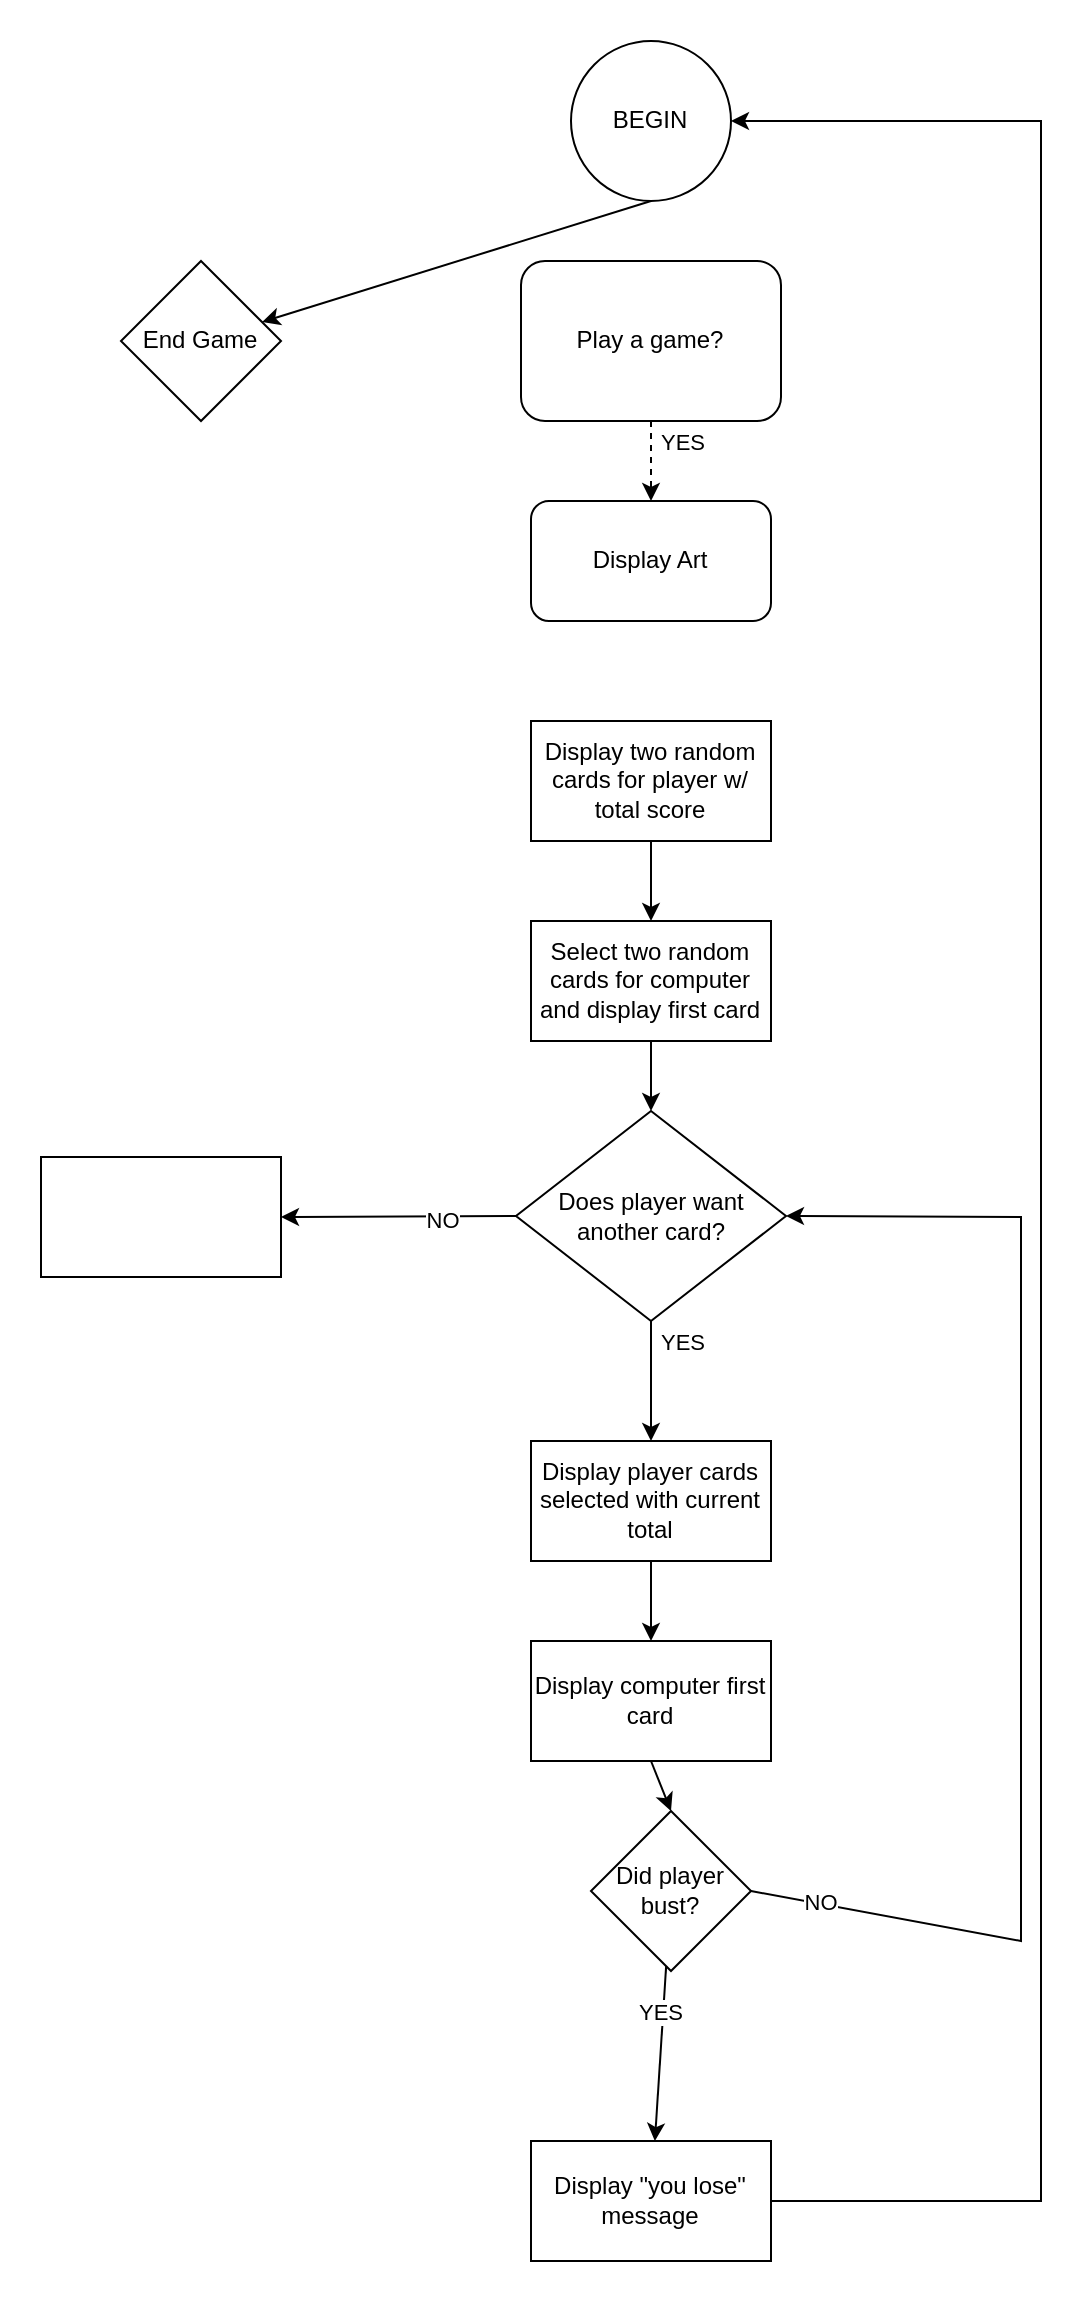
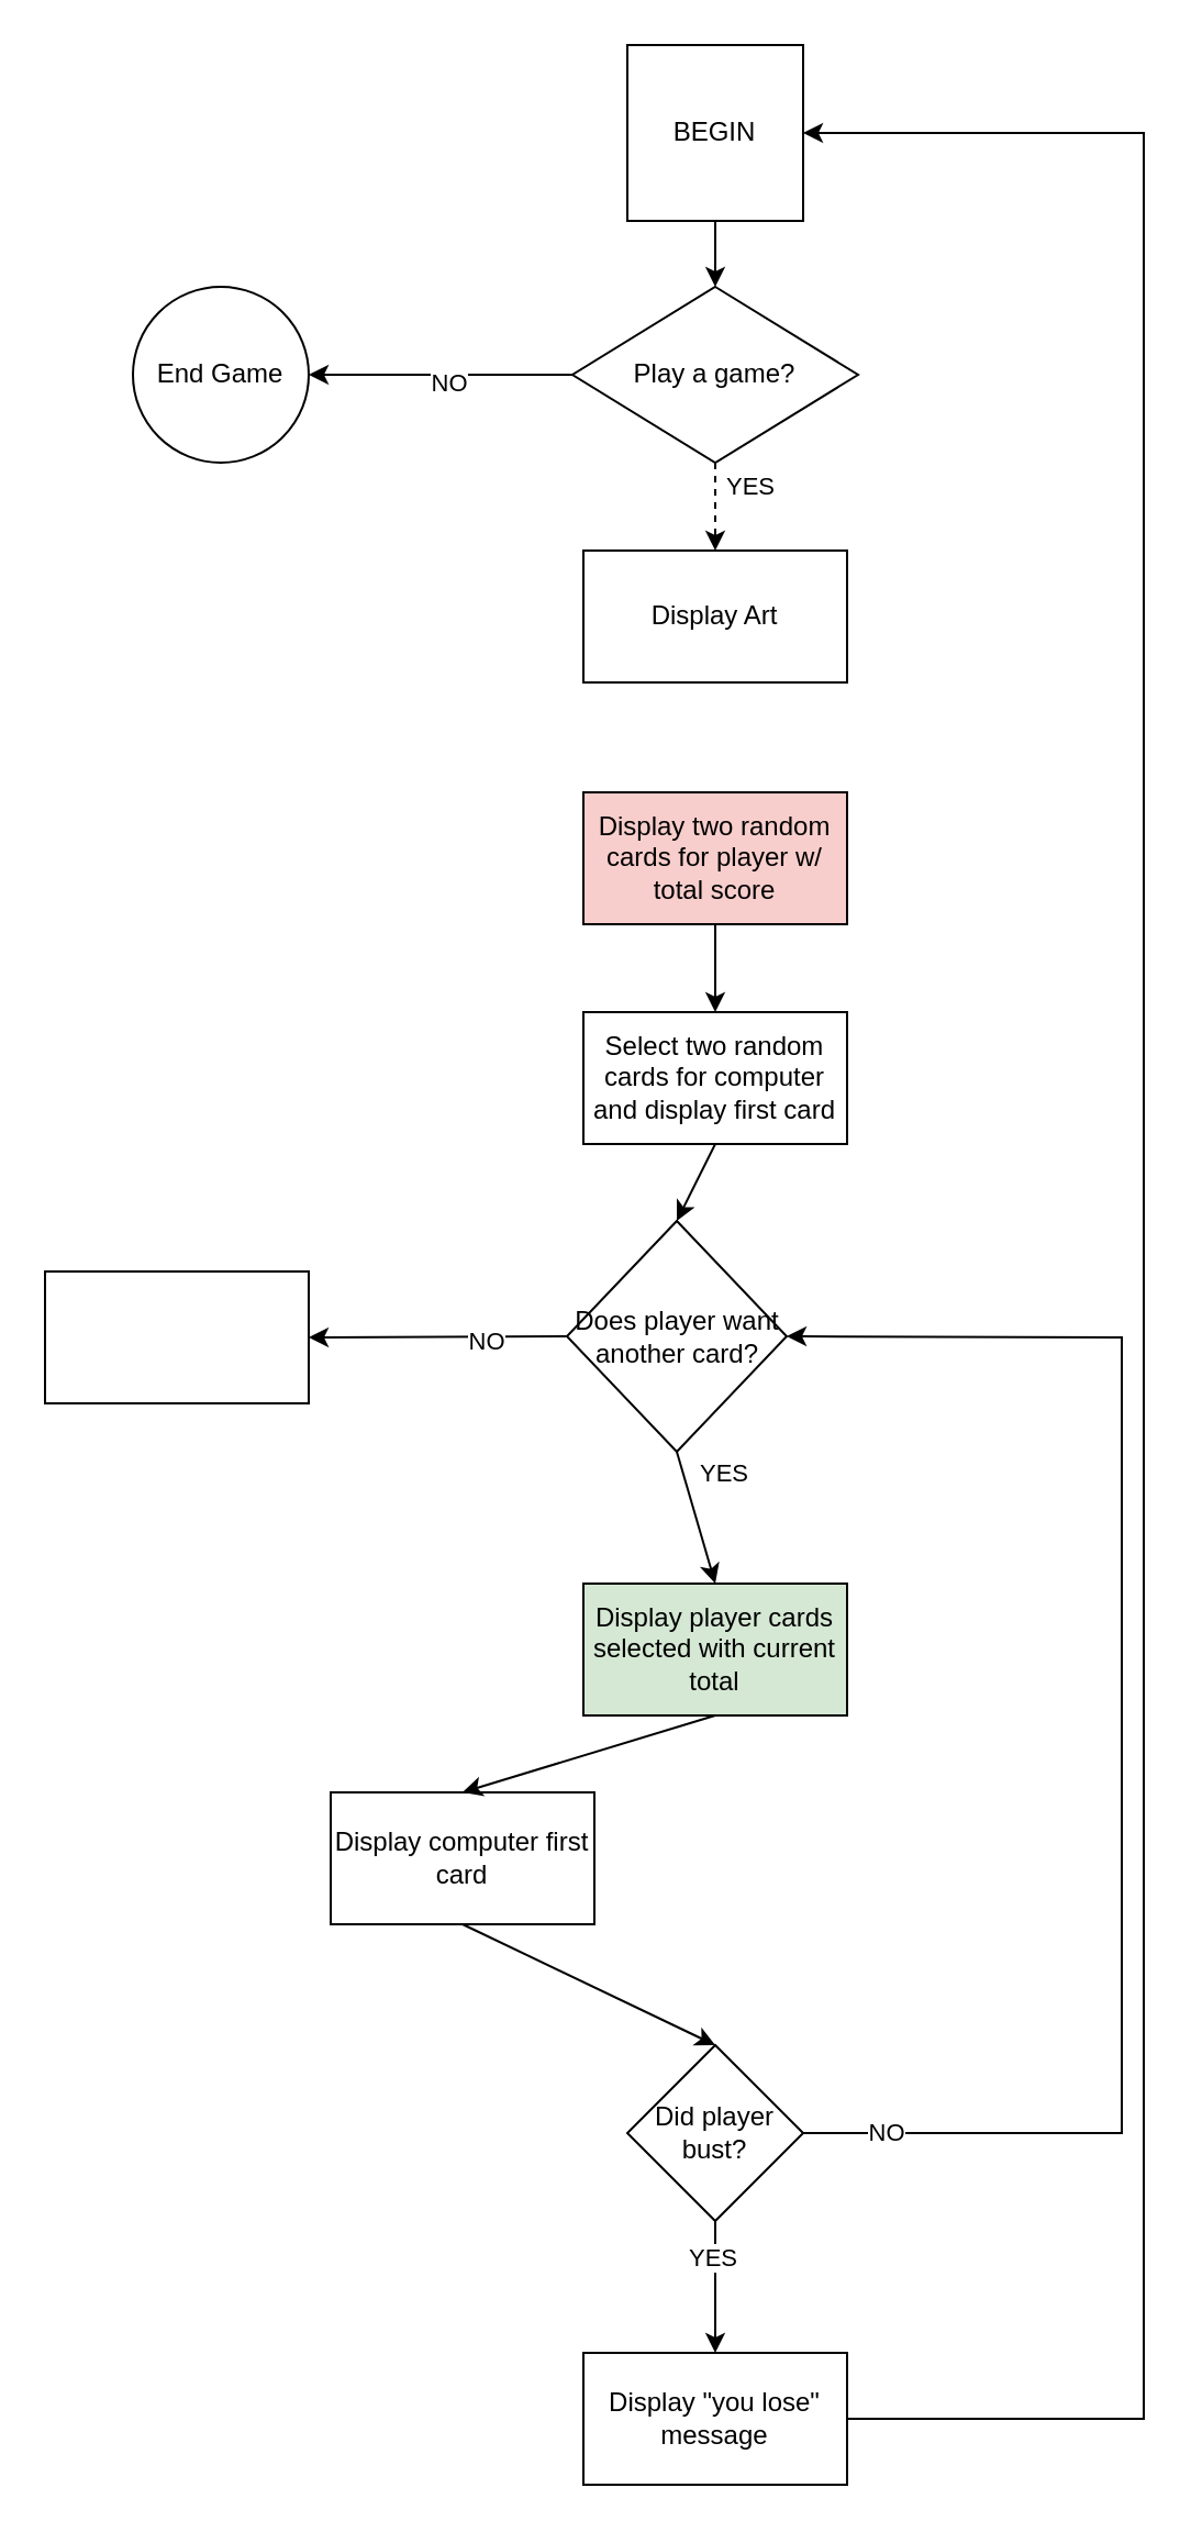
  <mxCell id="0" />
  <mxCell id="1" parent="0" />
- <mxCell id="2" value="&lt;div&gt;Play a game?&lt;/div&gt;" style="whiteSpace=wrap;html=1;rounded=1;" vertex="1" parent="1"><mxGeometry x="260" y="130" width="130" height="80" as="geometry" /></mxCell>
- <mxCell id="3" value="Display Art" style="whiteSpace=wrap;html=1;rounded=1;" vertex="1" parent="1"><mxGeometry x="265" y="250" width="120" height="60" as="geometry" /></mxCell>
- <mxCell id="4" value="&lt;div&gt;Display two random&lt;/div&gt;&lt;div&gt;cards for player w/ total score&lt;/div&gt;" style="rounded=0;whiteSpace=wrap;html=1;" vertex="1" parent="1"><mxGeometry x="265" y="360" width="120" height="60" as="geometry" /></mxCell>
+ <mxCell id="2" value="&lt;div&gt;Play a game?&lt;/div&gt;" style="rhombus;whiteSpace=wrap;html=1;" vertex="1" parent="1"><mxGeometry x="260" y="130" width="130" height="80" as="geometry" /></mxCell>
+ <mxCell id="3" value="Display Art" style="rounded=0;whiteSpace=wrap;html=1;" vertex="1" parent="1"><mxGeometry x="265" y="250" width="120" height="60" as="geometry" /></mxCell>
+ <mxCell id="4" value="&lt;div&gt;Display two random&lt;/div&gt;&lt;div&gt;cards for player w/ total score&lt;/div&gt;" style="rounded=0;whiteSpace=wrap;html=1;fillColor=#f8cecc;" vertex="1" parent="1"><mxGeometry x="265" y="360" width="120" height="60" as="geometry" /></mxCell>
  <mxCell id="5" value="Select two random cards for computer and display first card" style="rounded=0;whiteSpace=wrap;html=1;" vertex="1" parent="1"><mxGeometry x="265" y="460" width="120" height="60" as="geometry" /></mxCell>
- <mxCell id="6" value="Does player want another card?" style="rhombus;whiteSpace=wrap;html=1;" vertex="1" parent="1"><mxGeometry x="257.5" y="555" width="135" height="105" as="geometry" /></mxCell>
+ <mxCell id="6" value="Does player want another card?" style="rhombus;whiteSpace=wrap;html=1;" vertex="1" parent="1"><mxGeometry x="257.5" y="555" width="100" height="105" as="geometry" /></mxCell>
  <mxCell id="7" value="" style="endArrow=classic;html=1;rounded=0;exitX=0.5;exitY=1;exitDx=0;exitDy=0;dashed=1;" edge="1" parent="1" source="2" target="3"><mxGeometry width="50" height="50" relative="1" as="geometry"><mxPoint x="380" y="490" as="sourcePoint" /><mxPoint x="430" y="440" as="targetPoint" /></mxGeometry></mxCell>
  <mxCell id="8" value="YES" style="edgeLabel;html=1;align=center;verticalAlign=middle;resizable=0;points=[];" vertex="1" connectable="0" parent="7"><mxGeometry x="0.2" relative="1" as="geometry"><mxPoint x="15" y="-14" as="offset" /></mxGeometry></mxCell>
  <mxCell id="9" value="" style="endArrow=classic;html=1;rounded=0;exitX=0.5;exitY=1;exitDx=0;exitDy=0;" edge="1" parent="1" source="4"><mxGeometry width="50" height="50" relative="1" as="geometry"><mxPoint x="380" y="490" as="sourcePoint" /><mxPoint x="325" y="460" as="targetPoint" /></mxGeometry></mxCell>
  <mxCell id="10" value="" style="endArrow=classic;html=1;rounded=0;exitX=0.5;exitY=1;exitDx=0;exitDy=0;entryX=0.5;entryY=0;entryDx=0;entryDy=0;" edge="1" parent="1" source="5" target="6"><mxGeometry width="50" height="50" relative="1" as="geometry"><mxPoint x="280" y="430" as="sourcePoint" /><mxPoint x="330" y="380" as="targetPoint" /></mxGeometry></mxCell>
- <mxCell id="13" value="Display player cards selected with current total" style="rounded=0;whiteSpace=wrap;html=1;" vertex="1" parent="1"><mxGeometry x="265" y="720" width="120" height="60" as="geometry" /></mxCell>
+ <mxCell id="11" value="" style="endArrow=classic;html=1;rounded=0;exitX=0;exitY=0.5;exitDx=0;exitDy=0;entryX=1;entryY=0.5;entryDx=0;entryDy=0;" edge="1" parent="1" source="2" target="28"><mxGeometry width="50" height="50" relative="1" as="geometry"><mxPoint x="350" y="430" as="sourcePoint" /><mxPoint x="160" y="170" as="targetPoint" /></mxGeometry></mxCell>
+ <mxCell id="12" value="NO" style="edgeLabel;html=1;align=center;verticalAlign=middle;resizable=0;points=[];" vertex="1" connectable="0" parent="11"><mxGeometry x="-0.044" y="3" relative="1" as="geometry"><mxPoint as="offset" /></mxGeometry></mxCell>
+ <mxCell id="13" value="Display player cards selected with current total" style="rounded=0;whiteSpace=wrap;html=1;fillColor=#d5e8d4;" vertex="1" parent="1"><mxGeometry x="265" y="720" width="120" height="60" as="geometry" /></mxCell>
  <mxCell id="14" value="" style="endArrow=classic;html=1;rounded=0;entryX=0.5;entryY=0;entryDx=0;entryDy=0;exitX=0.5;exitY=1;exitDx=0;exitDy=0;" edge="1" parent="1" source="6" target="13"><mxGeometry width="50" height="50" relative="1" as="geometry"><mxPoint x="290" y="660" as="sourcePoint" /><mxPoint x="340" y="610" as="targetPoint" /></mxGeometry></mxCell>
  <mxCell id="15" value="YES" style="edgeLabel;html=1;align=center;verticalAlign=middle;resizable=0;points=[];" vertex="1" connectable="0" parent="14"><mxGeometry x="-0.29" y="2" relative="1" as="geometry"><mxPoint x="13" y="-11" as="offset" /></mxGeometry></mxCell>
- <mxCell id="16" value="Display computer first card" style="rounded=0;whiteSpace=wrap;html=1;" vertex="1" parent="1"><mxGeometry x="265" y="820" width="120" height="60" as="geometry" /></mxCell>
- <mxCell id="17" value="Did player bust?" style="rhombus;whiteSpace=wrap;html=1;" vertex="1" parent="1"><mxGeometry x="295" y="905" width="80" height="80" as="geometry" /></mxCell>
+ <mxCell id="16" value="Display computer first card" style="rounded=0;whiteSpace=wrap;html=1;" vertex="1" parent="1"><mxGeometry x="150" y="815" width="120" height="60" as="geometry" /></mxCell>
+ <mxCell id="17" value="Did player bust?" style="rhombus;whiteSpace=wrap;html=1;" vertex="1" parent="1"><mxGeometry x="285" y="930" width="80" height="80" as="geometry" /></mxCell>
  <mxCell id="18" value="" style="endArrow=classic;html=1;rounded=0;entryX=0.5;entryY=0;entryDx=0;entryDy=0;exitX=0.5;exitY=1;exitDx=0;exitDy=0;" edge="1" parent="1" source="13" target="16"><mxGeometry width="50" height="50" relative="1" as="geometry"><mxPoint x="150" y="770" as="sourcePoint" /><mxPoint x="200" y="720" as="targetPoint" /></mxGeometry></mxCell>
  <mxCell id="19" value="" style="endArrow=classic;html=1;rounded=0;entryX=0.5;entryY=0;entryDx=0;entryDy=0;exitX=0.5;exitY=1;exitDx=0;exitDy=0;" edge="1" parent="1" source="16" target="17"><mxGeometry width="50" height="50" relative="1" as="geometry"><mxPoint x="150" y="770" as="sourcePoint" /><mxPoint x="200" y="720" as="targetPoint" /></mxGeometry></mxCell>
  <mxCell id="20" value="Display &quot;you lose&quot; message" style="rounded=0;whiteSpace=wrap;html=1;" vertex="1" parent="1"><mxGeometry x="265" y="1070" width="120" height="60" as="geometry" /></mxCell>
  <mxCell id="21" value="" style="endArrow=classic;html=1;rounded=0;" edge="1" parent="1" source="17" target="20"><mxGeometry width="50" height="50" relative="1" as="geometry"><mxPoint x="150" y="960" as="sourcePoint" /><mxPoint x="200" y="910" as="targetPoint" /></mxGeometry></mxCell>
  <mxCell id="22" value="YES" style="edgeLabel;html=1;align=center;verticalAlign=middle;resizable=0;points=[];" vertex="1" connectable="0" parent="21"><mxGeometry x="-0.465" y="-2" relative="1" as="geometry"><mxPoint as="offset" /></mxGeometry></mxCell>
  <mxCell id="23" value="" style="endArrow=classic;html=1;rounded=0;exitX=1;exitY=0.5;exitDx=0;exitDy=0;entryX=1;entryY=0.5;entryDx=0;entryDy=0;" edge="1" parent="1" source="17" target="6"><mxGeometry width="50" height="50" relative="1" as="geometry"><mxPoint x="150" y="960" as="sourcePoint" /><mxPoint x="520" y="570" as="targetPoint" /><Array as="points"><mxPoint x="510" y="970" /><mxPoint x="510" y="608" /></Array></mxGeometry></mxCell>
  <mxCell id="24" value="NO" style="edgeLabel;html=1;align=center;verticalAlign=middle;resizable=0;points=[];" vertex="1" connectable="0" parent="23"><mxGeometry x="-0.887" y="1" relative="1" as="geometry"><mxPoint as="offset" /></mxGeometry></mxCell>
- <mxCell id="25" value="BEGIN" style="ellipse;whiteSpace=wrap;html=1;aspect=fixed;" vertex="1" parent="1"><mxGeometry x="285" y="20" width="80" height="80" as="geometry" /></mxCell>
+ <mxCell id="25" value="BEGIN" style="whiteSpace=wrap;html=1;aspect=fixed;rounded=0;" vertex="1" parent="1"><mxGeometry x="285" y="20" width="80" height="80" as="geometry" /></mxCell>
  <mxCell id="26" value="" style="endArrow=classic;html=1;rounded=0;exitX=1;exitY=0.5;exitDx=0;exitDy=0;entryX=1;entryY=0.5;entryDx=0;entryDy=0;" edge="1" parent="1" source="20" target="25"><mxGeometry width="50" height="50" relative="1" as="geometry"><mxPoint x="150" y="770" as="sourcePoint" /><mxPoint x="530" y="210" as="targetPoint" /><Array as="points"><mxPoint x="520" y="1100" /><mxPoint x="520" y="60" /></Array></mxGeometry></mxCell>
- <mxCell id="27" value="" style="endArrow=classic;html=1;rounded=0;exitX=0.5;exitY=1;exitDx=0;exitDy=0;" edge="1" parent="1" source="25" target="28"><mxGeometry width="50" height="50" relative="1" as="geometry"><mxPoint x="150" y="360" as="sourcePoint" /><mxPoint x="200" y="310" as="targetPoint" /></mxGeometry></mxCell>
- <mxCell id="28" value="End Game" style="rhombus;whiteSpace=wrap;html=1;aspect=fixed;" vertex="1" parent="1"><mxGeometry x="60" y="130" width="80" height="80" as="geometry" /></mxCell>
+ <mxCell id="27" value="" style="endArrow=classic;html=1;rounded=0;exitX=0.5;exitY=1;exitDx=0;exitDy=0;entryX=0.5;entryY=0;entryDx=0;entryDy=0;" edge="1" parent="1" source="25" target="2"><mxGeometry width="50" height="50" relative="1" as="geometry"><mxPoint x="150" y="360" as="sourcePoint" /><mxPoint x="200" y="310" as="targetPoint" /></mxGeometry></mxCell>
+ <mxCell id="28" value="End Game" style="ellipse;whiteSpace=wrap;html=1;aspect=fixed;" vertex="1" parent="1"><mxGeometry x="60" y="130" width="80" height="80" as="geometry" /></mxCell>
  <mxCell id="29" value="" style="rounded=0;whiteSpace=wrap;html=1;" vertex="1" parent="1"><mxGeometry x="20" y="578" width="120" height="60" as="geometry" /></mxCell>
  <mxCell id="30" value="" style="endArrow=classic;html=1;rounded=0;exitX=0;exitY=0.5;exitDx=0;exitDy=0;entryX=1;entryY=0.5;entryDx=0;entryDy=0;" edge="1" parent="1" source="6" target="29"><mxGeometry width="50" height="50" relative="1" as="geometry"><mxPoint x="150" y="740" as="sourcePoint" /><mxPoint x="200" y="690" as="targetPoint" /></mxGeometry></mxCell>
  <mxCell id="31" value="NO" style="edgeLabel;html=1;align=center;verticalAlign=middle;resizable=0;points=[];" vertex="1" connectable="0" parent="30"><mxGeometry x="-0.367" y="2" relative="1" as="geometry"><mxPoint as="offset" /></mxGeometry></mxCell>
